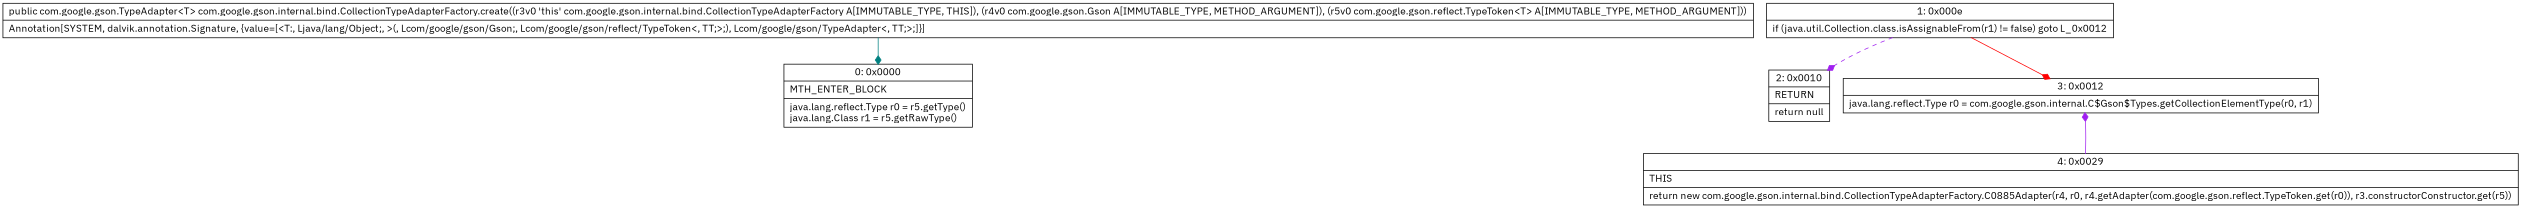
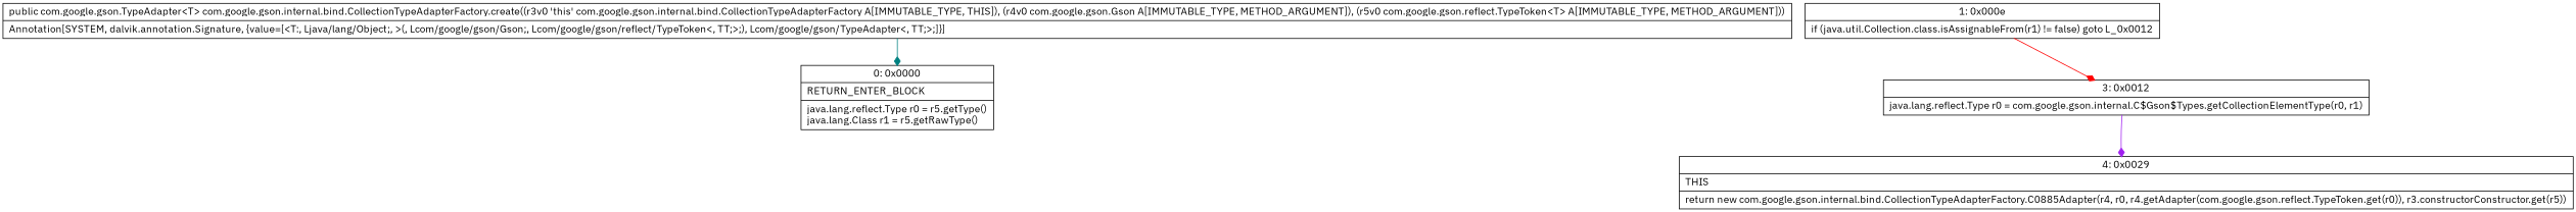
  digraph {
    fontname="IBM Plex Sans"
    node [fontname="IBM Plex Sans" shape=record]
    edge [arrowhead=diamond color=purple fontname="IBM Plex Sans"]
-   n1 [label="{0\:\ 0x0000|MTH_ENTER_BLOCK\l|java.lang.reflect.Type r0 = r5.getType()\ljava.lang.Class r1 = r5.getRawType()\l}"]
+   n1 [label="{0\:\ 0x0000|RETURN_ENTER_BLOCK\l|java.lang.reflect.Type r0 = r5.getType()\ljava.lang.Class r1 = r5.getRawType()\l}"]
    n2 [label="{1\:\ 0x000e|if (java.util.Collection.class.isAssignableFrom(r1) != false) goto L_0x0012\l}"]
-   n3 [label="{2\:\ 0x0010|RETURN\l|return null\l}"]
    n4 [label="{3\:\ 0x0012|java.lang.reflect.Type r0 = com.google.gson.internal.C$Gson$Types.getCollectionElementType(r0, r1)\l}"]
    n5 [label="{4\:\ 0x0029|THIS\l|return new com.google.gson.internal.bind.CollectionTypeAdapterFactory.C0885Adapter(r4, r0, r4.getAdapter(com.google.gson.reflect.TypeToken.get(r0)), r3.constructorConstructor.get(r5))\l}"]
    n6 [label="{public com.google.gson.TypeAdapter\<T\> com.google.gson.internal.bind.CollectionTypeAdapterFactory.create((r3v0 'this' com.google.gson.internal.bind.CollectionTypeAdapterFactory A[IMMUTABLE_TYPE, THIS]), (r4v0 com.google.gson.Gson A[IMMUTABLE_TYPE, METHOD_ARGUMENT]), (r5v0 com.google.gson.reflect.TypeToken\<T\> A[IMMUTABLE_TYPE, METHOD_ARGUMENT]))  | Annotation[SYSTEM, dalvik.annotation.Signature, \{value=[\<T:, Ljava\/lang\/Object;, \>(, Lcom\/google\/gson\/Gson;, Lcom\/google\/gson\/reflect\/TypeToken\<, TT;\>;), Lcom\/google\/gson\/TypeAdapter\<, TT;\>;]\}]\l}"]
-   n2 -> n3 [style=dashed]
    n2 -> n4 [color=red]
-   n5 -> n4
+   n4 -> n5
    n6 -> n1 [color=teal]
  }
